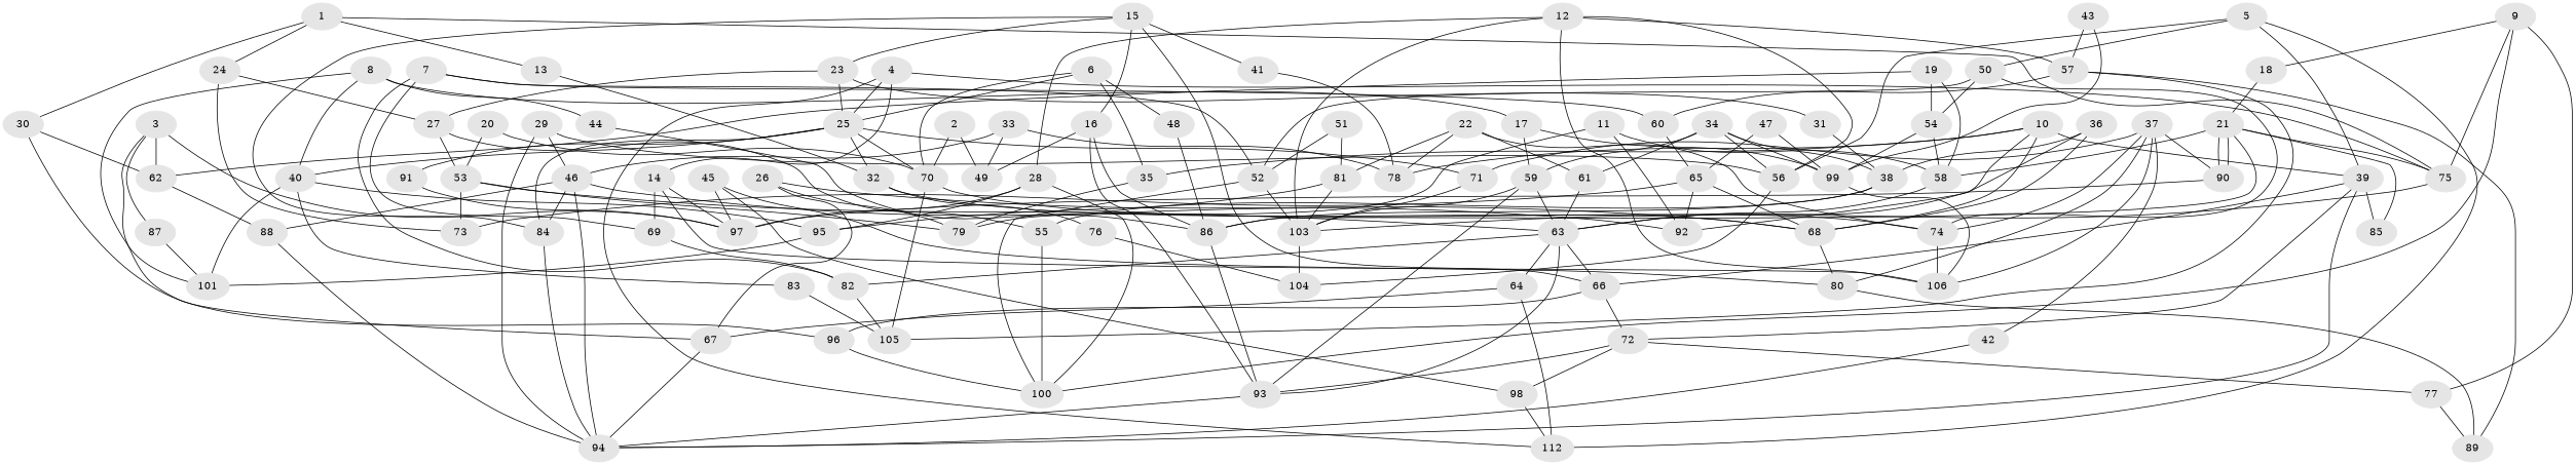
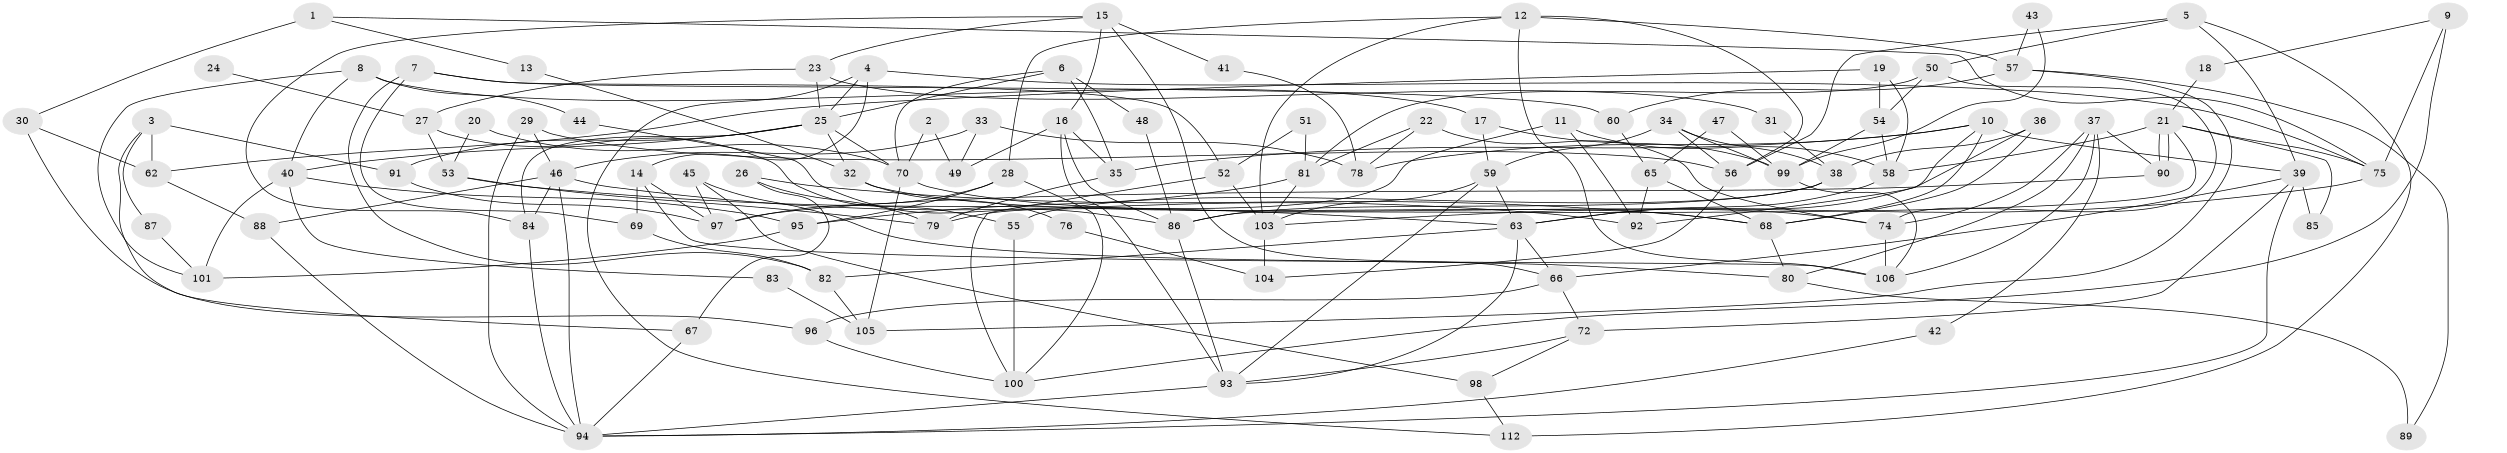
  graph {
    fontname="DejaVu Serif"
    node [color=gray90 fontname="DejaVu Serif" style=filled]
    edge [fontname="DejaVu Serif"]
    1
    13
    24
    30
    75
    32
    27
-   73
    62
    96
    103
    2
    49
    70
    74
    105
    3
    67
    87
    97
    88
    94
    101
    4
    14
    25
    n27 [label=112]
    69
    106
    40
    84
-   71
    91
    5
    39
    50
    56
    66
    85
    72
    54
    81
    104
    6
    35
    48
    79
    86
    7
    52
    60
    82
    100
    65
    8
    17
    44
    59
    99
    95
    83
    9
    18
-   77
    21
    89
    10
    68
    78
    92
    80
    11
    58
    63
    12
    28
    57
    76
    15
    16
    23
    41
    93
    31
    90
    19
    20
    53
    22
-   61
    55
    38
    26
    29
    46
    33
    34
    36
-   64
    37
    42
    98
    43
    45
    47
    51
    1 -- 13
-   1 -- 24
    1 -- 30
    1 -- 75
    13 -- 32
    24 -- 27
-   24 -- 73
    30 -- 62
    30 -- 96
    75 -- 103
    32 -- 68
    32 -- 76
    27 -- 53
    27 -- 55
    62 -- 88
    96 -- 100
    103 -- 104
    2 -- 49
    2 -- 70
    70 -- 74
    70 -- 105
    74 -- 106
    3 -- 62
    3 -- 67
    3 -- 87
-   3 -- 97
+   3 -- 91
    67 -- 94
    87 -- 101
    88 -- 94
    4 -- 75
    4 -- 14
    4 -- 25
    4 -- n27
    14 -- 97
    14 -- 69
    14 -- 106
    25 -- 32
    25 -- 70
    25 -- 40
    25 -- 84
-   25 -- 71
    25 -- 91
    69 -- 82
    40 -- 101
    40 -- 95
    40 -- 83
    84 -- 94
-   71 -- 103
    91 -- 97
    5 -- n27
    5 -- 39
    5 -- 50
    5 -- 56
    39 -- 94
    39 -- 66
    39 -- 85
    39 -- 72
    50 -- 74
    50 -- 54
-   50 -- 52
+   50 -- 81
    56 -- 104
    66 -- 96
    66 -- 72
-   72 -- 77
    72 -- 93
    72 -- 98
    54 -- 99
    54 -- 58
    81 -- 103
    81 -- 95
    6 -- 70
    6 -- 25
    6 -- 35
    6 -- 48
    35 -- 79
    48 -- 86
    86 -- 93
    7 -- 69
    7 -- 52
    7 -- 60
    7 -- 82
    52 -- 103
    52 -- 100
    60 -- 65
    82 -- 105
-   65 -- 73
    65 -- 68
    65 -- 92
    8 -- 101
    8 -- 40
    8 -- 17
    8 -- 44
    17 -- 59
    17 -- 99
    44 -- 86
    59 -- 103
    59 -- 63
    59 -- 93
    99 -- 106
    95 -- 101
    83 -- 105
    9 -- 75
    9 -- 100
    9 -- 18
-   9 -- 77
    18 -- 21
-   77 -- 89
    21 -- 75
    21 -- 85
    21 -- 86
    21 -- 58
    21 -- 90
    21 -- 90
    10 -- 39
    10 -- 35
    10 -- 68
    10 -- 78
    10 -- 92
    68 -- 80
    80 -- 89
    11 -- 79
    11 -- 92
    11 -- 58
    58 -- 63
    63 -- 66
    63 -- 82
    63 -- 93
-   63 -- 64
    12 -- 103
    12 -- 106
    12 -- 56
    12 -- 28
    12 -- 57
    28 -- 97
    28 -- 100
    28 -- 95
    57 -- 105
    57 -- 60
    57 -- 89
    76 -- 104
    15 -- 84
    15 -- 66
    15 -- 16
    15 -- 23
    15 -- 41
    16 -- 49
+   16 -- 35
    16 -- 86
    16 -- 93
    23 -- 27
    23 -- 25
    23 -- 31
    41 -- 78
    93 -- 94
    31 -- 38
    90 -- 97
    19 -- 62
    19 -- 54
    19 -- 58
    20 -- 70
    20 -- 53
-   53 -- 73
    53 -- 79
    53 -- 63
    22 -- 74
    22 -- 81
    22 -- 78
-   22 -- 61
-   61 -- 63
    55 -- 100
    38 -- 86
    38 -- 55
    26 -- 67
    26 -- 79
    26 -- 68
    29 -- 94
    29 -- 56
    29 -- 46
    46 -- 88
    46 -- 94
    46 -- 84
    46 -- 92
    33 -- 49
    33 -- 78
    33 -- 46
    34 -- 56
    34 -- 59
    34 -- 99
-   34 -- 61
    34 -- 38
    36 -- 68
    36 -- 63
    36 -- 38
-   64 -- 67
-   64 -- n27
    37 -- 74
    37 -- 106
-   37 -- 71
    37 -- 80
    37 -- 90
    37 -- 42
    42 -- 94
    98 -- n27
    43 -- 99
    43 -- 57
    45 -- 97
    45 -- 80
    45 -- 98
    47 -- 65
    47 -- 99
    51 -- 81
    51 -- 52
  }
